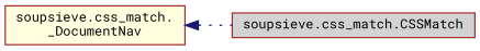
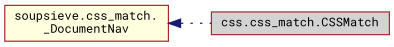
  digraph {
    rankdir=LR
    fontname="Roboto Mono"
    node [color=brown fontname="Roboto Mono" fontsize=10 shape=record style=filled]
    n1 [fillcolor=lightyellow height=0.2 label="soupsieve.css_match.\l_DocumentNav" width=0.4]
-   n2 [fillcolor=lightgrey height=0.2 label="soupsieve.css_match.CSSMatch" width=0.4]
+   n2 [fillcolor=lightgrey height=0.2 label="css.css_match.CSSMatch" width=0.4]
    n1 -> n2 [color=midnightblue dir=back fontname="Roboto Mono" fontsize=10 labelfontname=Helvetica labelfontsize=10 style=dotted]
  }
